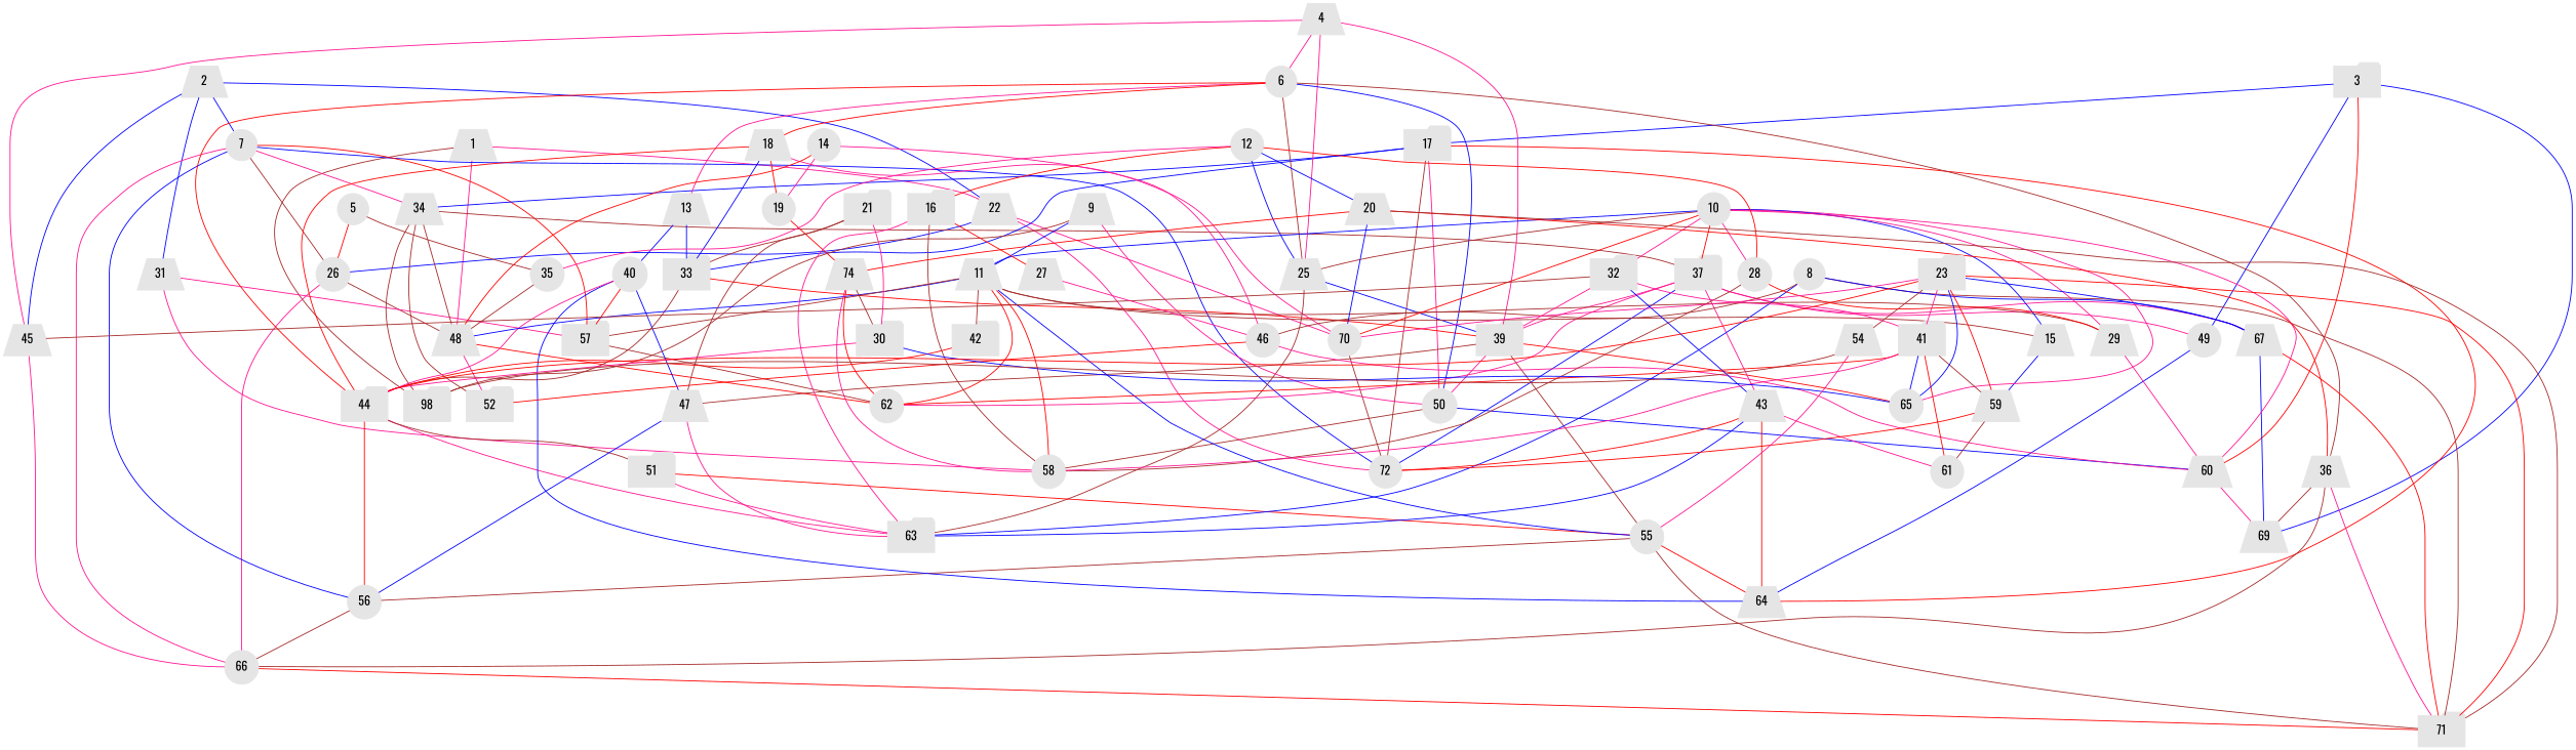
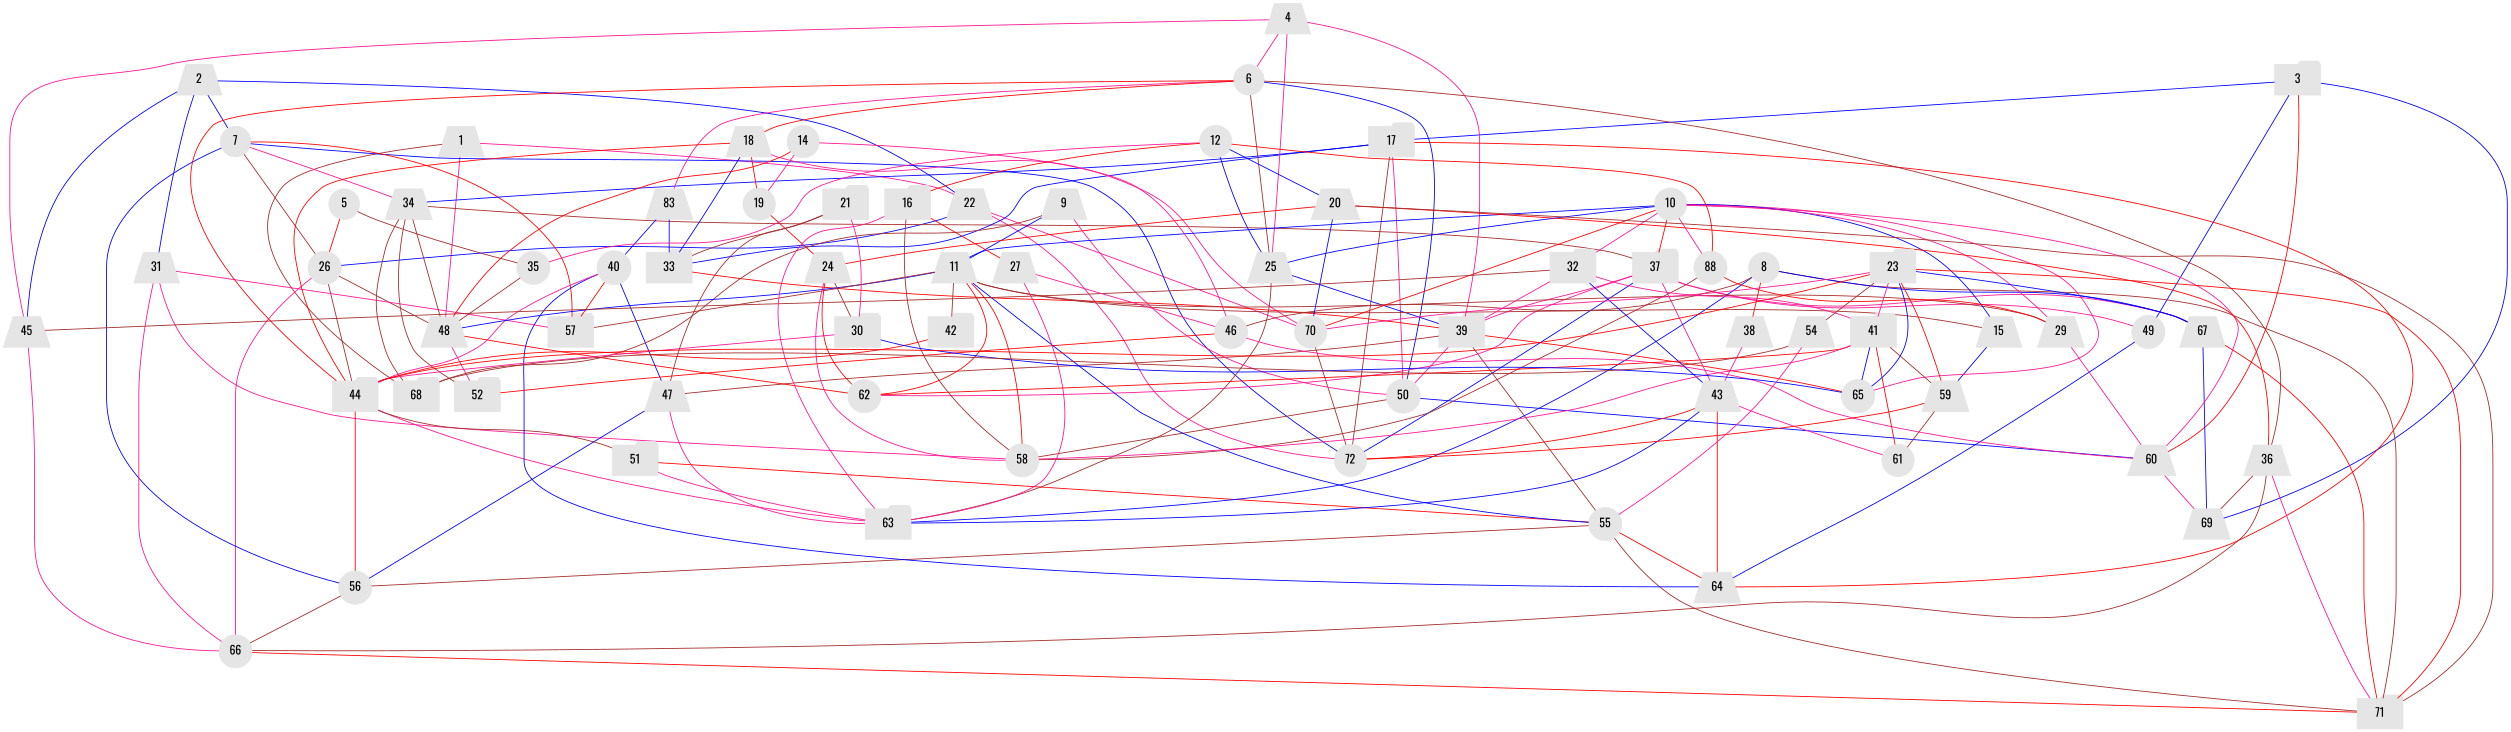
  graph {
    fontname=Oswald
    node [color=gray90 fontname=Oswald shape=trapezium style=filled]
    edge [color=deeppink fontname=Oswald weight=1.0]
    1
    22
    48
-   68 [shape=folder label=98]
+   68 [shape=folder]
    26 [shape=circle]
    72 [shape=circle]
    70 [shape=circle]
    62 [shape=circle]
    52 [shape=folder]
    2
    7 [shape=circle]
    31
    45
    34
    56 [shape=circle]
    57 [shape=folder]
    58 [shape=circle]
    66 [shape=circle]
    3 [shape=folder]
    17 [shape=folder]
    49 [shape=circle]
    60
    69
    50 [shape=circle]
    33 [shape=folder]
    64
    4
    6 [shape=circle]
    25
    39 [shape=folder]
-   13
+   13 [label=83]
    18
    36
    44 [shape=folder]
    63 [shape=folder]
    65 [shape=circle]
    55 [shape=circle]
    47
    5 [shape=circle]
    35 [shape=circle]
    40 [shape=circle]
    19 [shape=circle]
    71 [shape=folder]
    51 [shape=folder]
    37 [shape=folder]
    8 [shape=circle]
+   38
    46 [shape=circle]
    67
    43
    9
    11
    15
    29
    42 [shape=folder]
    10 [shape=circle]
-   28 [shape=circle]
+   28 [shape=circle label=88]
    32 [shape=folder]
    59
    41 [shape=folder]
    12 [shape=circle]
    16 [shape=folder]
    20
    27
-   24 [label=74]
+   24
    14 [shape=circle]
    61 [shape=circle]
    30 [shape=folder]
    21 [shape=folder]
    23 [shape=folder]
    54
    1 -- 22
    1 -- 48
    1 -- 68 [color=brown]
    22 -- 26 [color=blue]
    22 -- 72
    22 -- 70
    48 -- 62 [color=red]
    48 -- 52
    26 -- 48 [color=brown]
    26 -- 66
    70 -- 72 [color=brown]
    2 -- 22 [color=blue]
    2 -- 7 [color=blue]
    2 -- 31 [color=blue]
    2 -- 45 [color=blue]
    7 -- 26 [color=brown]
    7 -- 72 [color=blue]
    7 -- 34
    7 -- 56 [color=blue]
    7 -- 57 [color=red]
    31 -- 57
    31 -- 58
-   7 -- 66
+   31 -- 66
    45 -- 66
    34 -- 48 [color=brown]
    34 -- 68 [color=brown]
    34 -- 52 [color=brown]
    34 -- 37 [color=brown]
    56 -- 66 [color=brown]
-   57 -- 62 [color=brown]
    66 -- 71 [color=red]
    3 -- 17 [color=blue]
    3 -- 49 [color=blue]
    3 -- 60 [color=red]
    3 -- 69 [color=blue]
    17 -- 72 [color=brown]
    17 -- 34 [color=blue]
    17 -- 50
    17 -- 33 [color=blue]
    17 -- 64 [color=red]
    49 -- 64 [color=blue]
    60 -- 69
    50 -- 58 [color=brown]
    50 -- 60 [color=blue]
    33 -- 39 [color=red]
-   33 -- 44 [color=brown]
+   26 -- 44 [color=brown]
    4 -- 45
    4 -- 6
    4 -- 25 [weight=2.0]
    4 -- 39
    6 -- 50 [color=blue]
    6 -- 25 [color=brown]
    6 -- 13
    6 -- 18 [color=red]
    6 -- 36 [color=brown]
    6 -- 44 [color=red]
    25 -- 39 [color=blue]
    25 -- 63 [color=brown]
    39 -- 50
    39 -- 65 [color=red]
    39 -- 55 [color=brown]
    39 -- 47 [color=brown]
    13 -- 33 [color=blue]
    13 -- 40 [color=blue]
    18 -- 70
    18 -- 33 [color=blue]
    18 -- 44 [color=red]
    18 -- 19 [color=red]
    36 -- 66 [color=brown]
    36 -- 69 [color=brown]
    36 -- 71
    44 -- 56 [color=red]
    44 -- 63
    44 -- 51 [color=brown]
    55 -- 56 [color=brown]
    55 -- 64 [color=red]
    55 -- 71 [color=brown]
    47 -- 56 [color=blue]
    47 -- 63
    5 -- 26 [color=red]
    5 -- 35 [color=brown]
    35 -- 48 [color=brown]
    40 -- 57 [color=red]
    40 -- 64 [color=blue]
    40 -- 44
    40 -- 47 [color=blue]
    19 -- 24 [color=red]
    51 -- 63
    51 -- 55 [color=red]
    37 -- 72 [color=blue]
    37 -- 62
    37 -- 49 [weight=2.0]
    37 -- 39
    37 -- 67
    37 -- 43
    8 -- 63 [color=blue]
    8 -- 71 [color=brown weight=2.0]
+   8 -- 38 [color=red]
    8 -- 46 [color=brown]
    8 -- 67 [color=blue]
+   38 -- 43
    46 -- 52 [color=red]
    46 -- 60
    67 -- 69 [color=blue]
    67 -- 71 [color=red]
    43 -- 72 [color=red]
    43 -- 64 [color=red]
    43 -- 63 [color=blue]
    43 -- 61
    9 -- 68 [color=brown]
    9 -- 50
    9 -- 11 [color=blue]
    11 -- 48 [color=blue]
    11 -- 62 [color=red]
    11 -- 57 [color=brown]
    11 -- 58 [color=red]
    11 -- 55 [color=blue]
    11 -- 15 [color=brown]
    11 -- 29 [color=brown]
    11 -- 42 [color=brown]
    15 -- 59 [color=blue]
    29 -- 60
    42 -- 44 [color=red]
    10 -- 70 [color=red]
    10 -- 60
-   10 -- 25 [color=brown]
+   10 -- 25 [color=blue]
    10 -- 65 [weight=2.0]
    10 -- 37 [color=red]
    10 -- 11 [color=blue]
    10 -- 15 [color=blue]
    10 -- 29
    10 -- 28
    10 -- 32
    28 -- 58 [color=brown]
    28 -- 29 [color=red]
    32 -- 45 [color=brown]
    32 -- 39
    32 -- 43 [color=blue]
    32 -- 41
    59 -- 72 [color=red]
    59 -- 61 [color=brown]
    41 -- 62 [color=red weight=2.0]
    41 -- 58
    41 -- 65 [color=blue]
    41 -- 59 [color=brown]
    41 -- 61 [color=red]
    12 -- 25 [color=blue]
    12 -- 35
    12 -- 28 [color=red]
    12 -- 16 [color=red]
    12 -- 20 [color=blue]
    16 -- 58 [color=brown]
    16 -- 63
    16 -- 27 [color=red]
    20 -- 70 [color=blue]
    20 -- 36 [color=red]
    20 -- 71 [color=brown]
    20 -- 24 [color=red]
+   27 -- 63
    27 -- 46
    24 -- 62 [color=red]
    24 -- 58
    24 -- 30 [color=brown]
    14 -- 48 [color=red]
    14 -- 19
    14 -- 46
    30 -- 44
    30 -- 65 [color=blue]
    21 -- 33 [color=brown]
    21 -- 47 [color=brown]
    21 -- 30
    23 -- 70
    23 -- 44 [color=red]
    23 -- 65 [color=blue]
    23 -- 71 [color=red]
    23 -- 67 [color=blue]
    23 -- 59 [color=red]
    23 -- 41
    23 -- 54 [color=brown]
    54 -- 68 [color=brown]
    54 -- 55
  }
